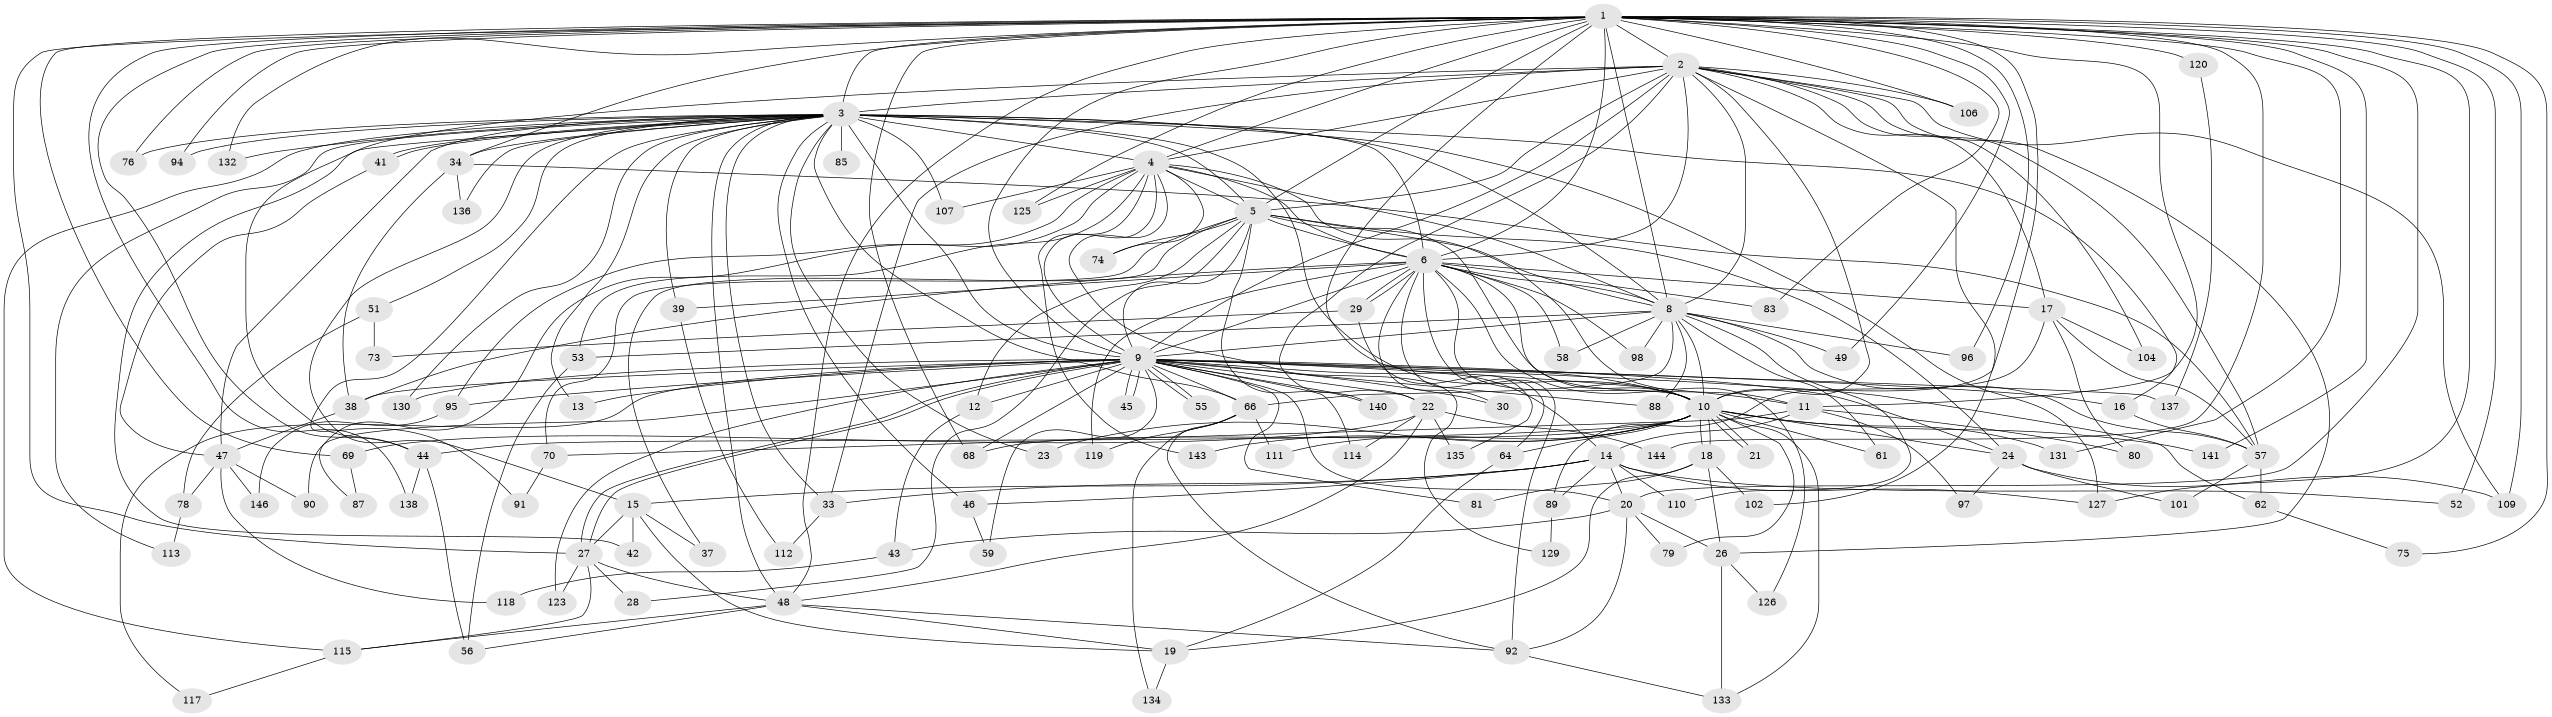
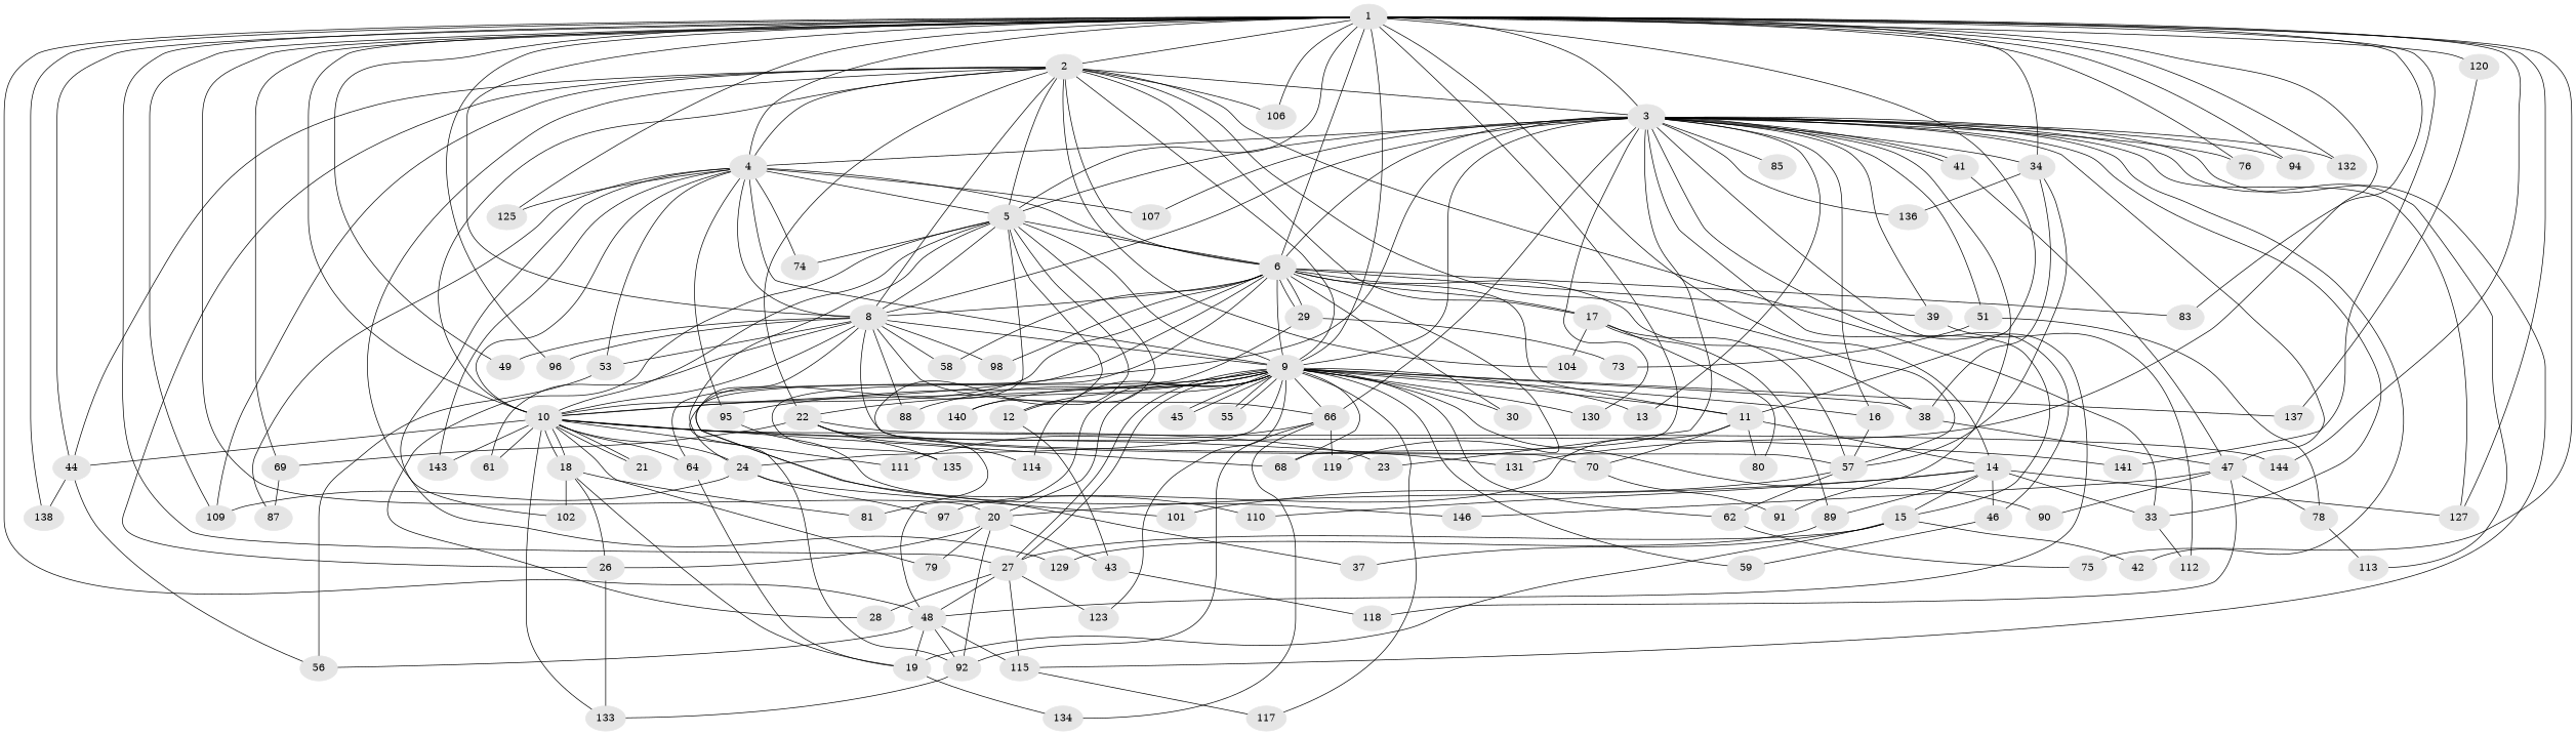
  graph {
    node [color=gray90 style=filled]
    1 [super="+19"]
    2 [super="+54"]
    3 [super="+7"]
    4 [super="+128"]
    5 [super="+84"]
    6 [super="+142"]
    8 [super="+86"]
    9 [super="+93"]
    10 [super="+25"]
    11 [super="+35"]
    14 [super="+67"]
    20 [super="+32"]
    27 [super="+36"]
    34 [super="+147"]
    44 [super="+65"]
    48 [super="+63"]
    49
-   52
    68 [super="+103"]
    69
    75
    76
    83
    94
    96
    106
    109 [super="+116"]
    120
    125
    131
    132
    138
    141
    144
    127
    17
    22 [super="+72"]
    26 [super="+31"]
    33 [super="+145"]
    57 [super="+82"]
    102
    104
    13
    15 [super="+40"]
    16 [super="+77"]
    23
    39
    41
    42
    46
    47 [super="+60"]
    51
    66 [super="+108"]
    85
    91
    107
    113
    115 [super="+122"]
    130
    136
    53 [super="+100"]
    74
    87
    95
    129
    143
    70
    12
    24
    28
    37
    140
    29
    30
    38 [super="+71"]
    58
    64 [super="+124"]
    92 [super="+121"]
    98
    119
-   126
    61
    88
    110
    45
    55
    59
    62
    81
    90
    114
    117
    123
    137
    18
    21
    79
    111
    133 [super="+139"]
    80
    97
    89
    43 [super="+50"]
    56
    n105 [label=19 super="+105"]
    135
    112
    101
    118
    78
    146
    73
    134
    1 -- 2
    1 -- 3 [weight=2]
    1 -- 4
    1 -- 5
    1 -- 6
    1 -- 8
    1 -- 9
    1 -- 10
    1 -- 11
    1 -- 14
    1 -- 20
    1 -- 27
    1 -- 34
    1 -- 44
    1 -- 48
    1 -- 49
-   1 -- 52
    1 -- 68
    1 -- 69
    1 -- 75
    1 -- 76
    1 -- 83
    1 -- 94
    1 -- 96
    1 -- 106
    1 -- 109
    1 -- 120 [weight=2]
    1 -- 125
    1 -- 131
    1 -- 132
    1 -- 138
    1 -- 141
    1 -- 144
    1 -- 127
    2 -- 3 [weight=3]
    2 -- 4
    2 -- 5
    2 -- 6
    2 -- 8
    2 -- 9
    2 -- 10
    2 -- 44
    2 -- 106
    2 -- 109
    2 -- 17
    2 -- 22
    2 -- 26
    2 -- 33
    2 -- 57
    2 -- 102
    2 -- 104
    3 -- 4 [weight=3]
    3 -- 5 [weight=2]
    3 -- 6 [weight=2]
    3 -- 8 [weight=3]
    3 -- 9 [weight=3]
    3 -- 10 [weight=2]
    3 -- 34
    3 -- 48
    3 -- 76
    3 -- 94
    3 -- 132
    3 -- 127
    3 -- 33
    3 -- 13
    3 -- 15
    3 -- 16
    3 -- 23
    3 -- 39
    3 -- 41
    3 -- 41
    3 -- 42
    3 -- 46 [weight=2]
    3 -- 47
    3 -- 51
    3 -- 66
    3 -- 85 [weight=2]
    3 -- 91
    3 -- 107
    3 -- 113
    3 -- 115
    3 -- 130
    3 -- 136
    4 -- 5
    4 -- 6
    4 -- 8
    4 -- 9
    4 -- 10
    4 -- 125
    4 -- 107
    4 -- 53
    4 -- 74
    4 -- 87
    4 -- 95
    4 -- 129
    4 -- 143
    5 -- 6
    5 -- 8
    5 -- 9
    5 -- 10
    5 -- 74
    5 -- 70
    5 -- 12
    5 -- 24
    5 -- 28
    5 -- 37
    5 -- 140
    6 -- 8
    6 -- 9
    6 -- 10
    6 -- 11
    6 -- 83
    6 -- 17
    6 -- 39
    6 -- 29
    6 -- 29
    6 -- 30
    6 -- 38
    6 -- 58
    6 -- 64
    6 -- 92
    6 -- 98
    6 -- 119
-   6 -- 126
    8 -- 9
    8 -- 10
    8 -- 49
    8 -- 96
    8 -- 57
    8 -- 66
    8 -- 53
    8 -- 58
    8 -- 98
    8 -- 61
    8 -- 88
    8 -- 110
    9 -- 10
    9 -- 11
    9 -- 20
    9 -- 27
    9 -- 27
    9 -- 68
    9 -- 22
    9 -- 13
    9 -- 16
    9 -- 66
    9 -- 130
    9 -- 95
    9 -- 12
    9 -- 24
    9 -- 140
    9 -- 30
    9 -- 38
    9 -- 88
    9 -- 45
    9 -- 45
    9 -- 55
    9 -- 55
    9 -- 59
    9 -- 62
    9 -- 81
    9 -- 90
    9 -- 114
    9 -- 117
    9 -- 123
    9 -- 137
    10 -- 44
    10 -- 68
    10 -- 131
    10 -- 141
    10 -- 23
    10 -- 143
    10 -- 24
    10 -- 64
    10 -- 61
    10 -- 18
    10 -- 18
    10 -- 21
    10 -- 21
    10 -- 79
    10 -- 111
    10 -- 133
    11 -- 14
    11 -- 70
    11 -- 80
    11 -- 97
    14 -- 20
-   14 -- 52
    14 -- 127
    14 -- 33
    14 -- 15
    14 -- 46
    14 -- 110
    14 -- 89
    20 -- 26
    20 -- 92
    20 -- 79
    20 -- 43
    27 -- 48
    27 -- 115
    27 -- 28
    27 -- 123
    34 -- 57
    34 -- 136
    34 -- 38
    44 -- 138
    44 -- 56
    48 -- 115
    48 -- 92
    48 -- 56
    48 -- n105
    69 -- 87
    120 -- 137
    17 -- 57
    17 -- 104
    17 -- 80
    17 -- 89
    22 -- 48
    22 -- 69
    22 -- 144
    22 -- 114
    22 -- 135
-   26 -- 126
    26 -- 133
    33 -- 112
    57 -- 62
    57 -- 101
    15 -- 27
    15 -- 42
    15 -- 37
    15 -- n105
    16 -- 57
    39 -- 112
    41 -- 47
    46 -- 59
    47 -- 90
    47 -- 118
    47 -- 78
    47 -- 146
    51 -- 78
    51 -- 73
    66 -- 92
    66 -- 119
    66 -- 111
    66 -- 134
    115 -- 117
    53 -- 56
    95 -- 146
    70 -- 91
    12 -- 43 [weight=2]
    24 -- 109
    24 -- 97
    24 -- 101
    29 -- 135
    29 -- 73
    38 -- 47
    64 -- n105
    92 -- 133
    62 -- 75
    18 -- 26
    18 -- 102
    18 -- 81
    18 -- n105
    89 -- 129
    43 -- 118
    n105 -- 134
    78 -- 113
  }
